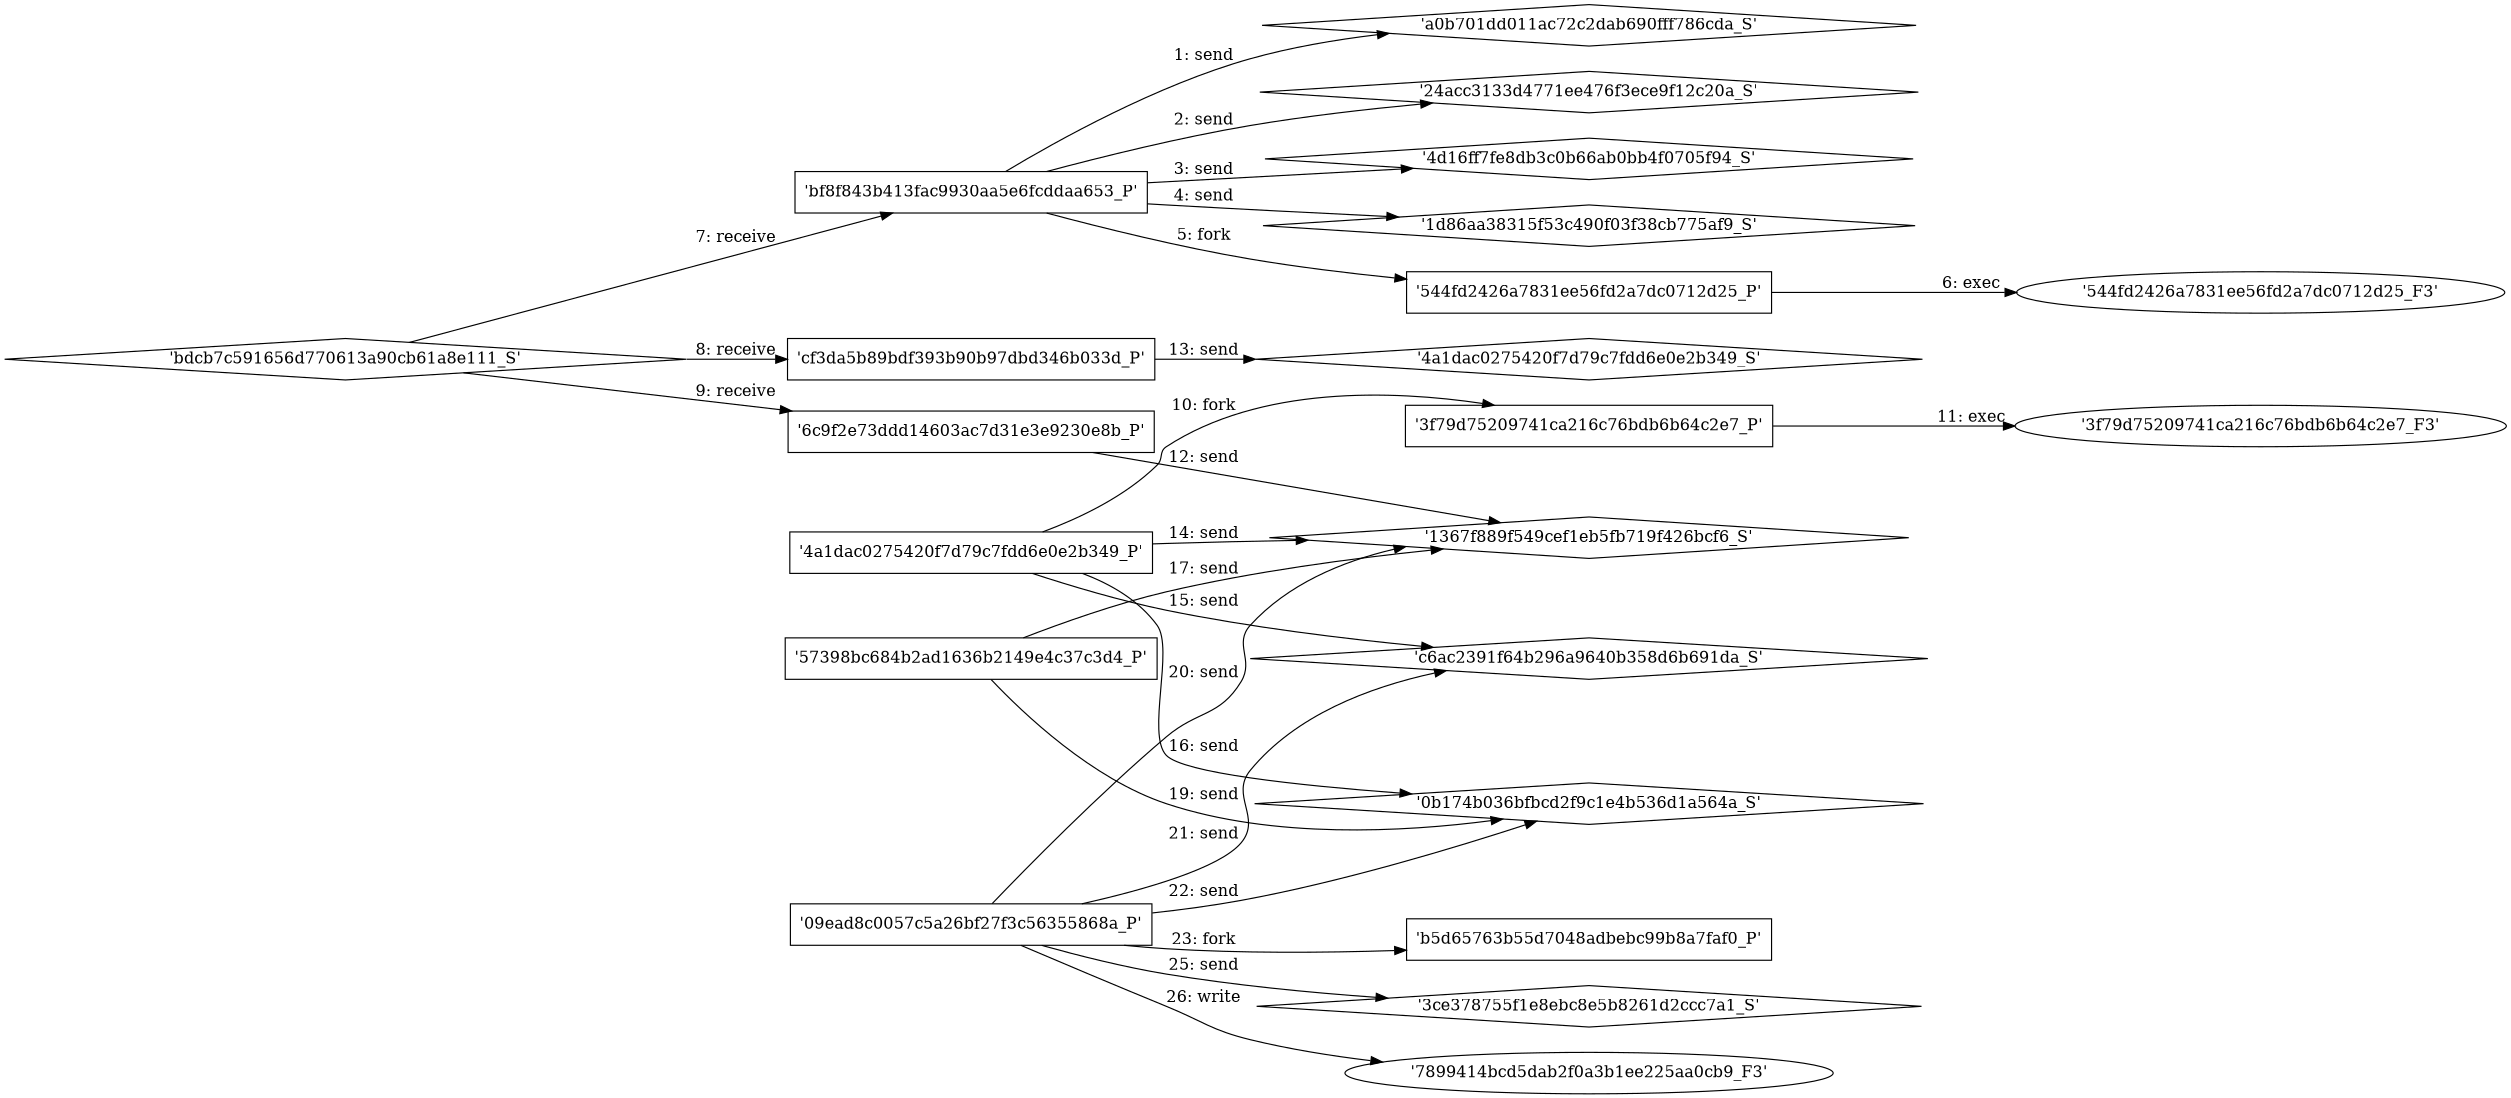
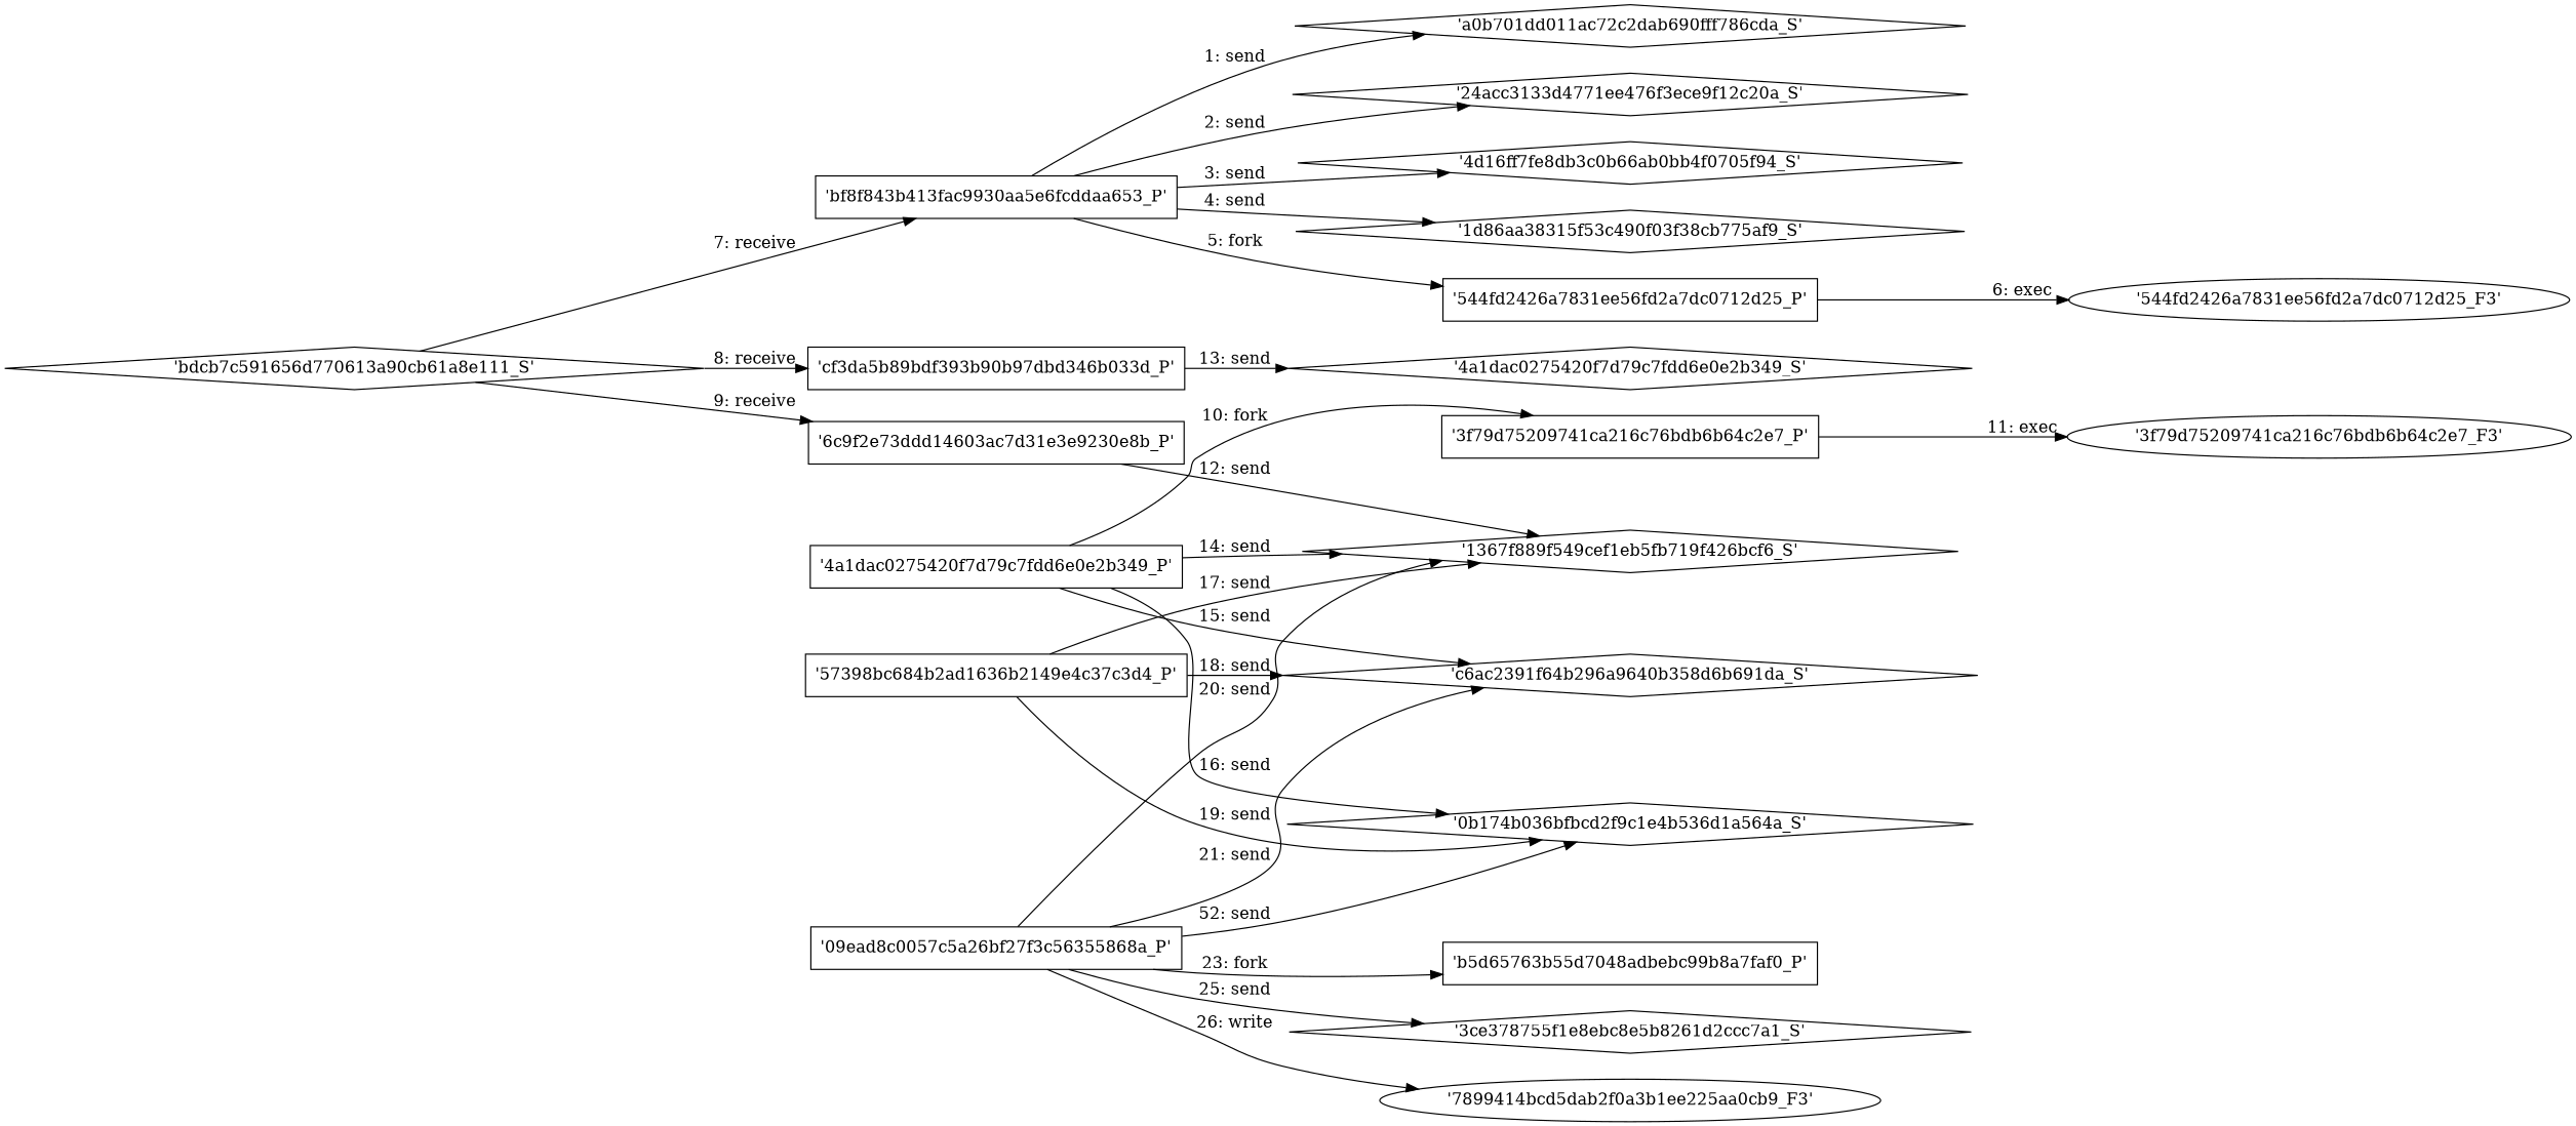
  digraph {
    engine=neato
    fixedsize=false
    fontsize=10
    nodesep=0.3
    rankdir=LR
    ranksep=0
    splines=true
    node [node_type=Socket shape=diamond]
    "'bf8f843b413fac9930aa5e6fcddaa653_P'" [node_type=Process shape=box]
    "'a0b701dd011ac72c2dab690fff786cda_S'"
    "'24acc3133d4771ee476f3ece9f12c20a_S'"
    "'4d16ff7fe8db3c0b66ab0bb4f0705f94_S'"
    "'1d86aa38315f53c490f03f38cb775af9_S'"
    "'544fd2426a7831ee56fd2a7dc0712d25_P'" [node_type=Process shape=box]
    "'544fd2426a7831ee56fd2a7dc0712d25_F3'" [node_type=File shape=ellipse]
    "'bdcb7c591656d770613a90cb61a8e111_S'"
    "'cf3da5b89bdf393b90b97dbd346b033d_P'" [node_type=Process shape=box]
    "'6c9f2e73ddd14603ac7d31e3e9230e8b_P'" [node_type=Process shape=box]
    "'4a1dac0275420f7d79c7fdd6e0e2b349_S'"
    "'1367f889f549cef1eb5fb719f426bcf6_S'"
    "'3f79d75209741ca216c76bdb6b64c2e7_P'" [node_type=Process shape=box]
    "'3f79d75209741ca216c76bdb6b64c2e7_F3'" [node_type=File shape=ellipse]
    "'4a1dac0275420f7d79c7fdd6e0e2b349_P'" [node_type=Process shape=box]
    "'c6ac2391f64b296a9640b358d6b691da_S'"
    "'0b174b036bfbcd2f9c1e4b536d1a564a_S'"
    "'57398bc684b2ad1636b2149e4c37c3d4_P'" [node_type=Process shape=box]
    "'09ead8c0057c5a26bf27f3c56355868a_P'" [node_type=Process shape=box]
    "'b5d65763b55d7048adbebc99b8a7faf0_P'" [node_type=Process shape=box]
    "'3ce378755f1e8ebc8e5b8261d2ccc7a1_S'"
    n22 [label="'7899414bcd5dab2f0a3b1ee225aa0cb9_F3'" node_type=file shape=ellipse]
    "'bf8f843b413fac9930aa5e6fcddaa653_P'" -> "'a0b701dd011ac72c2dab690fff786cda_S'" [label="1: send"]
    "'bf8f843b413fac9930aa5e6fcddaa653_P'" -> "'24acc3133d4771ee476f3ece9f12c20a_S'" [label="2: send"]
    "'bf8f843b413fac9930aa5e6fcddaa653_P'" -> "'4d16ff7fe8db3c0b66ab0bb4f0705f94_S'" [label="3: send"]
    "'bf8f843b413fac9930aa5e6fcddaa653_P'" -> "'1d86aa38315f53c490f03f38cb775af9_S'" [label="4: send"]
    "'bf8f843b413fac9930aa5e6fcddaa653_P'" -> "'544fd2426a7831ee56fd2a7dc0712d25_P'" [label="5: fork"]
    "'544fd2426a7831ee56fd2a7dc0712d25_P'" -> "'544fd2426a7831ee56fd2a7dc0712d25_F3'" [label="6: exec"]
    "'bdcb7c591656d770613a90cb61a8e111_S'" -> "'bf8f843b413fac9930aa5e6fcddaa653_P'" [label="7: receive"]
    "'bdcb7c591656d770613a90cb61a8e111_S'" -> "'cf3da5b89bdf393b90b97dbd346b033d_P'" [label="8: receive"]
    "'bdcb7c591656d770613a90cb61a8e111_S'" -> "'6c9f2e73ddd14603ac7d31e3e9230e8b_P'" [label="9: receive"]
    "'cf3da5b89bdf393b90b97dbd346b033d_P'" -> "'4a1dac0275420f7d79c7fdd6e0e2b349_S'" [label="13: send"]
    "'6c9f2e73ddd14603ac7d31e3e9230e8b_P'" -> "'1367f889f549cef1eb5fb719f426bcf6_S'" [label="12: send"]
    "'3f79d75209741ca216c76bdb6b64c2e7_P'" -> "'3f79d75209741ca216c76bdb6b64c2e7_F3'" [label="11: exec"]
    "'4a1dac0275420f7d79c7fdd6e0e2b349_P'" -> "'1367f889f549cef1eb5fb719f426bcf6_S'" [label="14: send"]
    "'4a1dac0275420f7d79c7fdd6e0e2b349_P'" -> "'3f79d75209741ca216c76bdb6b64c2e7_P'" [label="10: fork"]
    "'4a1dac0275420f7d79c7fdd6e0e2b349_P'" -> "'c6ac2391f64b296a9640b358d6b691da_S'" [label="15: send"]
    "'4a1dac0275420f7d79c7fdd6e0e2b349_P'" -> "'0b174b036bfbcd2f9c1e4b536d1a564a_S'" [label="16: send"]
    "'57398bc684b2ad1636b2149e4c37c3d4_P'" -> "'1367f889f549cef1eb5fb719f426bcf6_S'" [label="17: send"]
+   "'57398bc684b2ad1636b2149e4c37c3d4_P'" -> "'c6ac2391f64b296a9640b358d6b691da_S'" [label="18: send"]
    "'57398bc684b2ad1636b2149e4c37c3d4_P'" -> "'0b174b036bfbcd2f9c1e4b536d1a564a_S'" [label="19: send"]
    "'09ead8c0057c5a26bf27f3c56355868a_P'" -> "'1367f889f549cef1eb5fb719f426bcf6_S'" [label="20: send"]
    "'09ead8c0057c5a26bf27f3c56355868a_P'" -> "'c6ac2391f64b296a9640b358d6b691da_S'" [label="21: send"]
-   "'09ead8c0057c5a26bf27f3c56355868a_P'" -> "'0b174b036bfbcd2f9c1e4b536d1a564a_S'" [label="22: send"]
+   "'09ead8c0057c5a26bf27f3c56355868a_P'" -> "'0b174b036bfbcd2f9c1e4b536d1a564a_S'" [label="52: send"]
    "'09ead8c0057c5a26bf27f3c56355868a_P'" -> "'b5d65763b55d7048adbebc99b8a7faf0_P'" [label="23: fork"]
    "'09ead8c0057c5a26bf27f3c56355868a_P'" -> "'3ce378755f1e8ebc8e5b8261d2ccc7a1_S'" [label="25: send"]
    "'09ead8c0057c5a26bf27f3c56355868a_P'" -> n22 [label="26: write"]
  }
